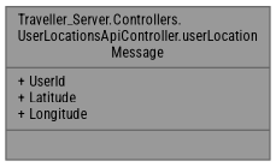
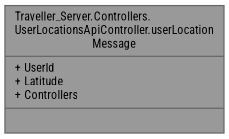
  digraph {
    fontname="Roboto Condensed"
-   n1 [color=gray40 fillcolor=grey60 fontcolor=black fontname="Roboto Condensed" fontsize=10 height=0.2 label="{Traveller_Server.Controllers.\lUserLocationsApiController.userLocation\lMessage\n|+ UserId\l+ Latitude\l+ Longitude\l|}" shape=record style=filled width=0.4]
+   n1 [color=gray40 fillcolor=grey60 fontcolor=black fontname="Roboto Condensed" fontsize=10 height=0.2 label="{Traveller_Server.Controllers.\lUserLocationsApiController.userLocation\lMessage\n|+ UserId\l+ Latitude\l+ Controllers\l|}" shape=record style=filled width=0.4]
  }
